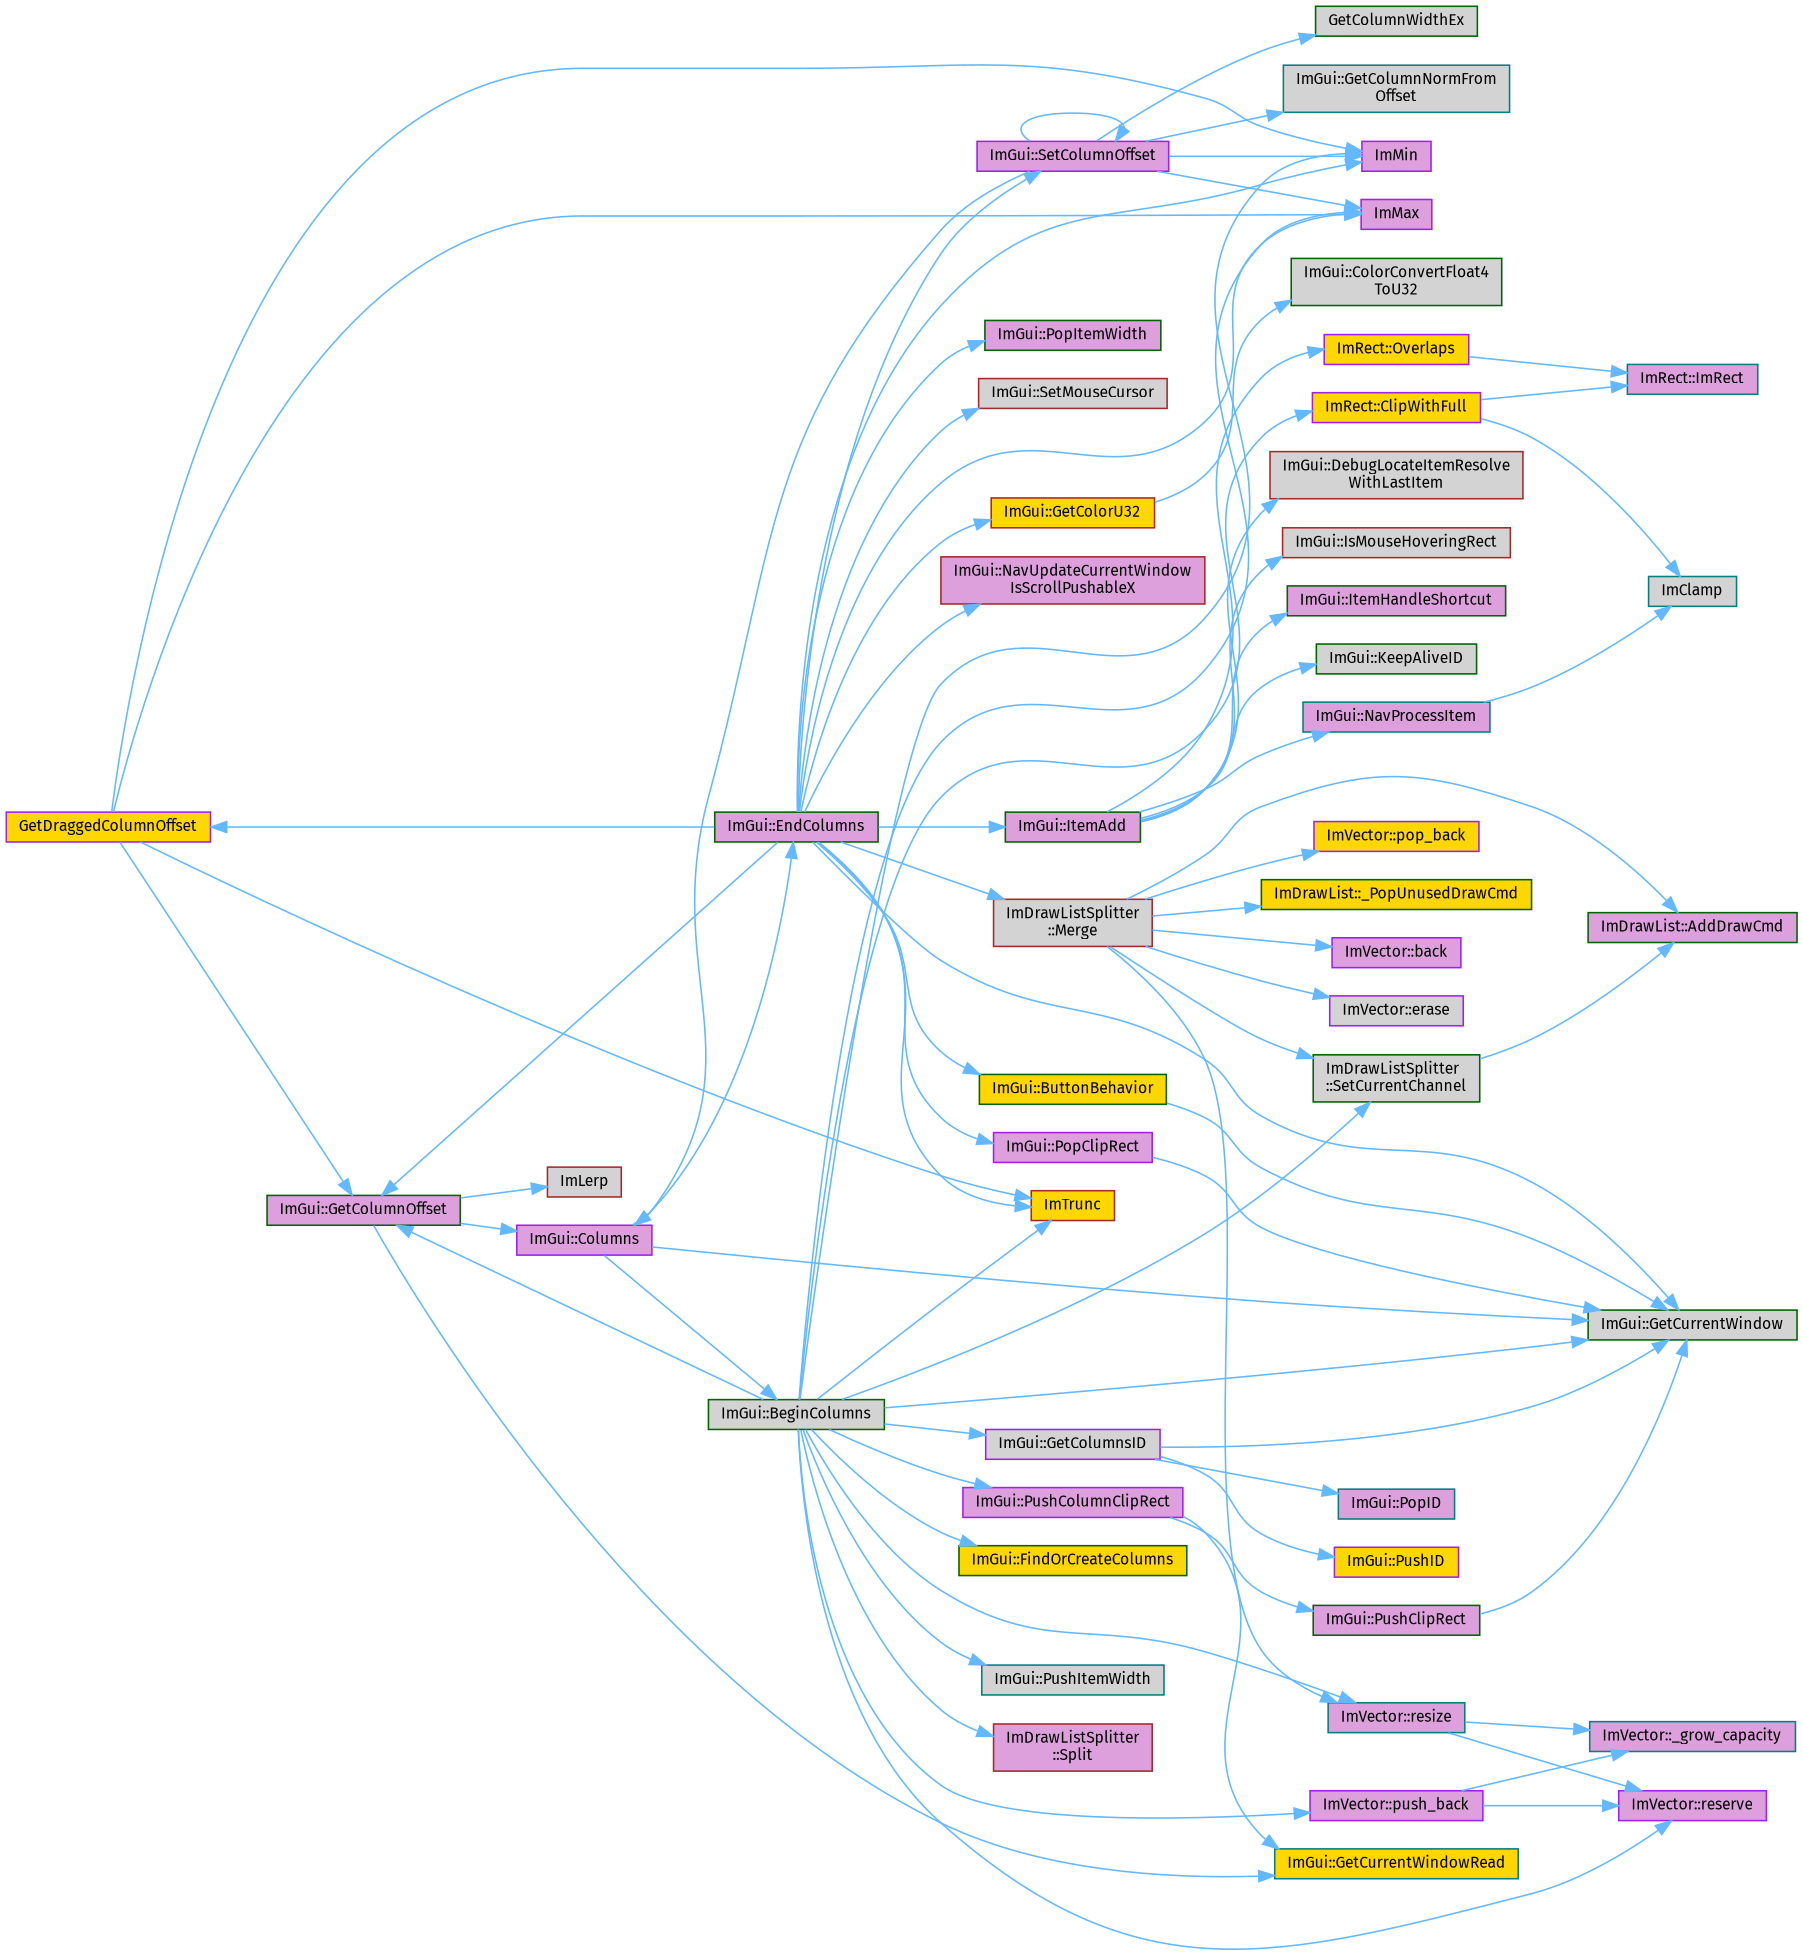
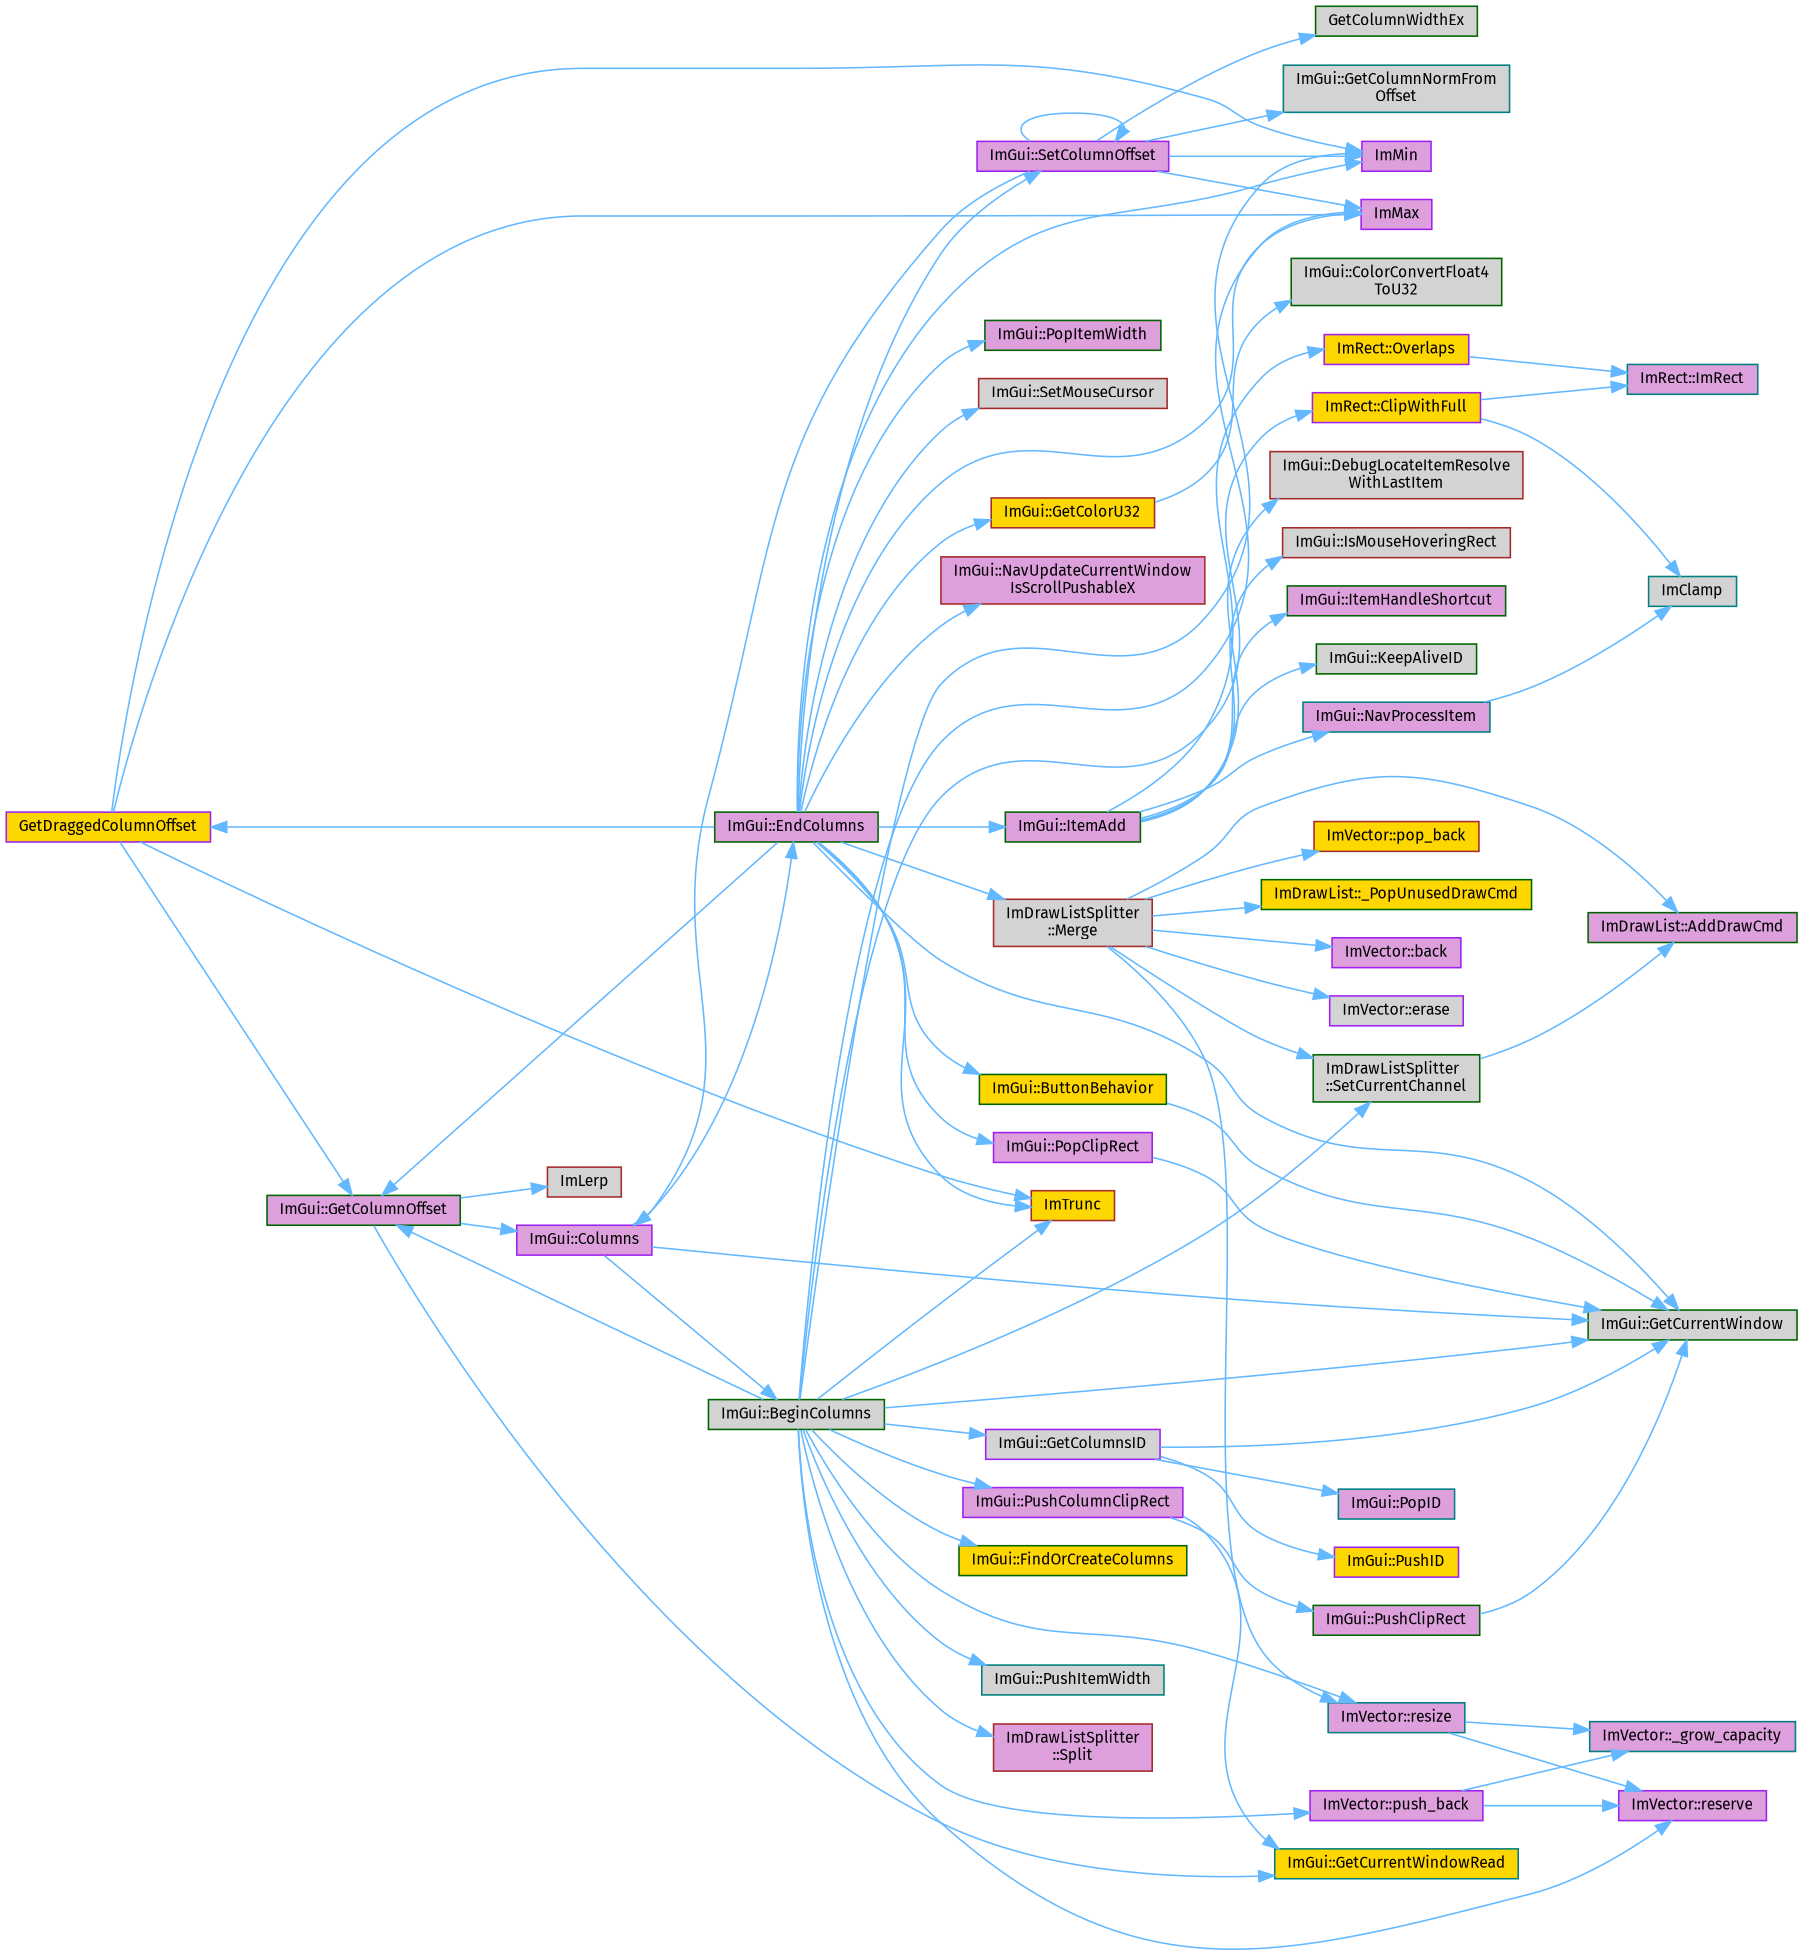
  digraph {
    fontname="Fira Sans"
    rankdir=LR
    node [color=darkgreen fillcolor=plum fontname="Fira Sans" fontsize=10 shape=box style=filled]
    edge [color=steelblue1 fontname="Fira Sans" fontsize=10 labelfontname=Helvetica labelfontsize=10 style=solid]
    n1 [color=purple fillcolor=gold fontcolor=black height=0.2 label=GetDraggedColumnOffset width=0.4]
    n2 [height=0.2 label="ImGui::GetColumnOffset" width=0.4]
    n3 [color=purple height=0.2 label=ImMax width=0.4]
    n4 [color=purple height=0.2 label=ImMin width=0.4]
    n5 [color=brown fillcolor=gold height=0.2 label=ImTrunc width=0.4]
    n6 [color=purple height=0.2 label="ImGui::Columns" width=0.4]
    n7 [color=teal fillcolor=gold height=0.2 label="ImGui::GetCurrentWindowRead" width=0.4]
    n8 [color=brown fillcolor=lightgrey height=0.2 label=ImLerp width=0.4]
    n9 [fillcolor=lightgrey height=0.2 label="ImGui::BeginColumns" width=0.4]
    n10 [fillcolor=lightgrey height=0.2 label="ImGui::GetCurrentWindow" width=0.4]
    n11 [height=0.2 label="ImGui::EndColumns" width=0.4]
    n12 [color=purple fillcolor=gold height=0.2 label="ImRect::ClipWithFull" width=0.4]
    n13 [fillcolor=gold height=0.2 label="ImGui::FindOrCreateColumns" width=0.4]
    n14 [color=purple fillcolor=lightgrey height=0.2 label="ImGui::GetColumnsID" width=0.4]
    n15 [color=purple height=0.2 label="ImVector::push_back" width=0.4]
    n16 [color=purple height=0.2 label="ImVector::reserve" width=0.4]
    n17 [color=purple height=0.2 label="ImGui::PushColumnClipRect" width=0.4]
    n18 [color=teal fillcolor=lightgrey height=0.2 label="ImGui::PushItemWidth" width=0.4]
    n19 [color=teal height=0.2 label="ImVector::resize" width=0.4]
    n20 [fillcolor=lightgrey height=0.2 label="ImDrawListSplitter\l::SetCurrentChannel" width=0.4]
    n21 [color=brown height=0.2 label="ImDrawListSplitter\l::Split" width=0.4]
    n22 [fillcolor=gold height=0.2 label="ImGui::ButtonBehavior" width=0.4]
    n23 [color=brown fillcolor=gold height=0.2 label="ImGui::GetColorU32" width=0.4]
    n24 [height=0.2 label="ImGui::ItemAdd" width=0.4]
    n25 [color=brown fillcolor=lightgrey height=0.2 label="ImDrawListSplitter\l::Merge" width=0.4]
    n26 [color=brown height=0.2 label="ImGui::NavUpdateCurrentWindow\lIsScrollPushableX" width=0.4]
    n27 [color=purple height=0.2 label="ImGui::PopClipRect" width=0.4]
    n28 [height=0.2 label="ImGui::PopItemWidth" width=0.4]
    n29 [color=purple height=0.2 label="ImGui::SetColumnOffset" width=0.4]
    n30 [color=brown fillcolor=lightgrey height=0.2 label="ImGui::SetMouseCursor" width=0.4]
    n31 [color=teal fillcolor=lightgrey height=0.2 label=ImClamp width=0.4]
    n32 [color=teal height=0.2 label="ImRect::ImRect" width=0.4]
    n33 [color=teal height=0.2 label="ImGui::PopID" width=0.4]
    n34 [color=purple fillcolor=gold height=0.2 label="ImGui::PushID" width=0.4]
    n35 [color=teal height=0.2 label="ImVector::_grow_capacity" width=0.4]
    n36 [height=0.2 label="ImGui::PushClipRect" width=0.4]
    n37 [height=0.2 label="ImDrawList::AddDrawCmd" width=0.4]
    n38 [fillcolor=lightgrey height=0.2 label="ImGui::ColorConvertFloat4\lToU32" width=0.4]
    n39 [color=brown fillcolor=lightgrey height=0.2 label="ImGui::DebugLocateItemResolve\lWithLastItem" width=0.4]
    n40 [color=brown fillcolor=lightgrey height=0.2 label="ImGui::IsMouseHoveringRect" width=0.4]
    n41 [height=0.2 label="ImGui::ItemHandleShortcut" width=0.4]
    n42 [fillcolor=lightgrey height=0.2 label="ImGui::KeepAliveID" width=0.4]
    n43 [color=teal height=0.2 label="ImGui::NavProcessItem" width=0.4]
    n44 [color=purple fillcolor=gold height=0.2 label="ImRect::Overlaps" width=0.4]
    n45 [fillcolor=gold height=0.2 label="ImDrawList::_PopUnusedDrawCmd" width=0.4]
    n46 [color=purple height=0.2 label="ImVector::back" width=0.4]
    n47 [color=purple fillcolor=lightgrey height=0.2 label="ImVector::erase" width=0.4]
-   n48 [color=purple fillcolor=gold height=0.2 label="ImVector::pop_back" width=0.4]
+   n48 [color=brown fillcolor=gold height=0.2 label="ImVector::pop_back" width=0.4]
    n49 [color=teal fillcolor=lightgrey height=0.2 label="ImGui::GetColumnNormFrom\lOffset" width=0.4]
    n50 [fillcolor=lightgrey height=0.2 label=GetColumnWidthEx width=0.4]
    n1 -> n2
    n1 -> n3
    n1 -> n4
    n1 -> n5
    n2 -> n6
    n2 -> n7
    n2 -> n8
    n6 -> n9
    n6 -> n10
    n6 -> n11
    n9 -> n2
    n9 -> n3
    n9 -> n4
    n9 -> n5
    n9 -> n10
    n9 -> n12
    n9 -> n13
    n9 -> n14
    n9 -> n15
    n9 -> n16
    n9 -> n17
    n9 -> n18
    n9 -> n19
    n9 -> n20
    n9 -> n21
    n11 -> n1
    n11 -> n2
    n11 -> n3
    n11 -> n4
    n11 -> n5
    n11 -> n10
    n11 -> n22
    n11 -> n23
    n11 -> n24
    n11 -> n25
    n11 -> n26
    n11 -> n27
    n11 -> n28
    n11 -> n29
    n11 -> n30
    n12 -> n31
    n12 -> n32
    n14 -> n10
    n14 -> n33
    n14 -> n34
    n15 -> n16
    n15 -> n35
    n17 -> n7
    n17 -> n36
    n19 -> n16
    n19 -> n35
    n20 -> n37
    n22 -> n10
    n23 -> n38
    n24 -> n39
    n24 -> n40
    n24 -> n41
    n24 -> n42
    n24 -> n43
    n24 -> n44
    n25 -> n19
    n25 -> n20
    n25 -> n37
    n25 -> n45
    n25 -> n46
    n25 -> n47
    n25 -> n48
    n27 -> n10
    n29 -> n3
    n29 -> n4
    n29 -> n6
    n29 -> n29
    n29 -> n49
    n29 -> n50
    n36 -> n10
    n43 -> n31
    n44 -> n32
  }
